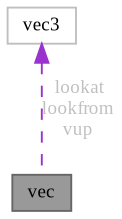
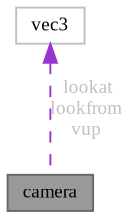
  digraph {
    fontname="Liberation Serif"
    node [fontname="Liberation Serif" fontsize=10 shape=box style=filled]
-   n1 [color=gray40 fillcolor=grey60 fontcolor=black height=0.2 label=vec width=0.4]
+   n1 [color=gray40 fillcolor=grey60 fontcolor=black height=0.2 label=camera width=0.4]
    n2 [color=grey75 fillcolor=white height=0.2 label=vec3 width=0.4]
    n2 -> n1 [color=darkorchid3 dir=back fontcolor=grey fontname="Liberation Serif" fontsize=10 label=" lookat\nlookfrom\nvup" labelfontname=Helvetica labelfontsize=10 style=dashed]
  }
